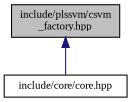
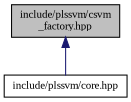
  digraph {
    fontname="Liberation Serif"
    node [color=black fontname="Liberation Serif" fontsize=10 shape=record style=filled]
    n1 [fillcolor=grey75 fontcolor=black height=0.2 label="include/plssvm/csvm\l_factory.hpp" width=0.4]
-   n2 [fillcolor=white height=0.2 label="include/core/core.hpp" width=0.4]
+   n2 [fillcolor=white height=0.2 label="include/plssvm/core.hpp" width=0.4]
    n1 -> n2 [color=midnightblue dir=back fontname="Liberation Serif" fontsize=10 labelfontname=Helvetica labelfontsize=10 style=solid]
  }
